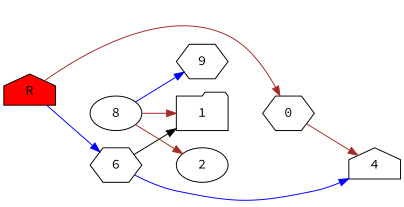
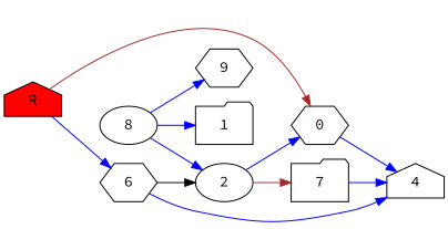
  digraph {
    fontname="Source Code Pro"
    rankdir=LR
    node [fontname="Source Code Pro" shape=hexagon]
    edge [color=blue fontname="Source Code Pro"]
    1 [shape=folder]
+   7 [shape=folder]
    4 [shape=house]
    2 [shape=ellipse]
    n5 [label=0]
    6
    8 [shape=ellipse]
    9
    R [fillcolor="#ff0000" shape=house style=filled]
-   n5 -> 4 [color=brown]
+   7 -> 4
+   2 -> 7 [color=brown]
+   2 -> n5
+   n5 -> 4
    6 -> 4
-   6 -> 1 [color=black]
-   8 -> 1 [color=brown]
-   8 -> 2 [color=brown]
+   6 -> 2 [color=black]
+   8 -> 1
+   8 -> 2
    8 -> 9
    R -> n5 [color=brown]
    R -> 6
  }
